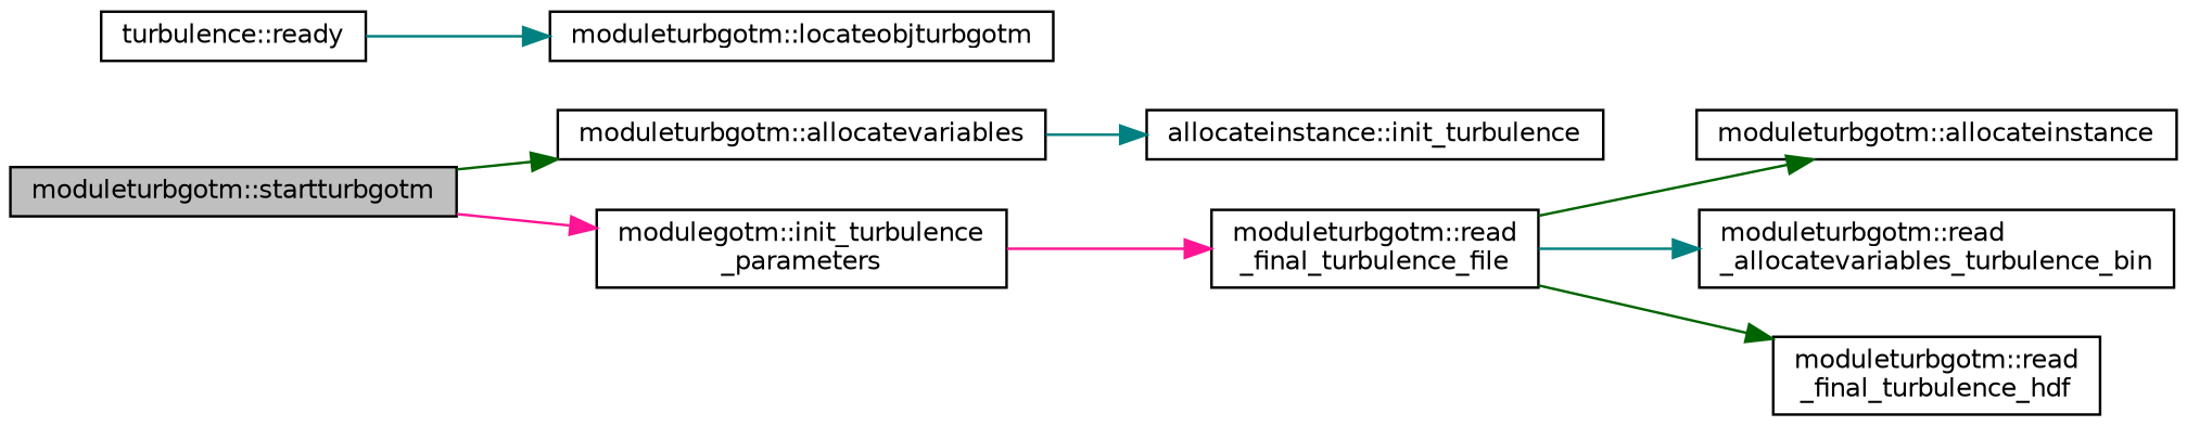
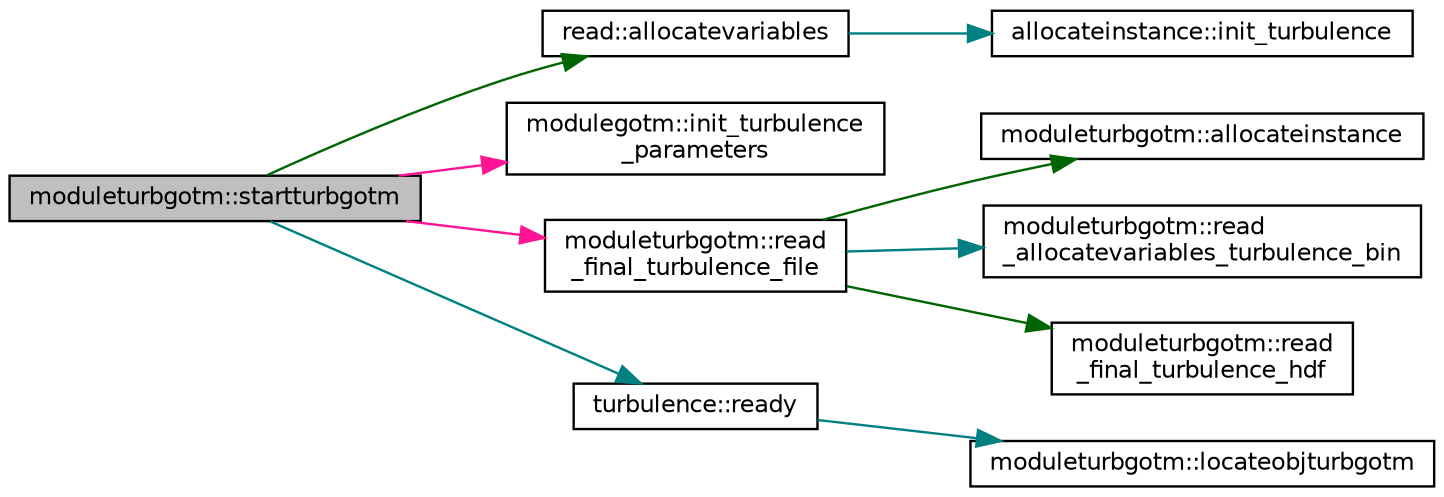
  digraph {
    rankdir=LR
    node [color=black fillcolor=white fontname=Helvetica fontsize=10 shape=record style=filled]
    edge [color=teal fontname=Helvetica fontsize=10 labelfontname=Helvetica labelfontsize=10 style=solid]
    n1 [fillcolor=grey75 fontcolor=black height=0.2 label="moduleturbgotm::startturbgotm" width=0.4]
-   n2 [height=0.2 label="moduleturbgotm::allocatevariables" width=0.4]
+   n2 [height=0.2 label="read::allocatevariables" width=0.4]
    n3 [height=0.2 label="modulegotm::init_turbulence\l_parameters" width=0.4]
    n4 [height=0.2 label="moduleturbgotm::read\l_final_turbulence_file" width=0.4]
    n5 [height=0.2 label="turbulence::ready" width=0.4]
    n6 [height=0.2 label="moduleturbgotm::allocateinstance" width=0.4]
    n7 [height=0.2 label="allocateinstance::init_turbulence" width=0.4]
    n8 [height=0.2 label="moduleturbgotm::read\l_allocatevariables_turbulence_bin" width=0.4]
    n9 [height=0.2 label="moduleturbgotm::read\l_final_turbulence_hdf" width=0.4]
    n10 [height=0.2 label="moduleturbgotm::locateobjturbgotm" width=0.4]
    n1 -> n2 [color=darkgreen]
    n1 -> n3 [color=deeppink]
-   n3 -> n4 [color=deeppink]
+   n1 -> n4 [color=deeppink]
+   n1 -> n5
    n2 -> n7
    n4 -> n6 [color=darkgreen]
    n4 -> n8
    n4 -> n9 [color=darkgreen]
    n5 -> n10
  }
